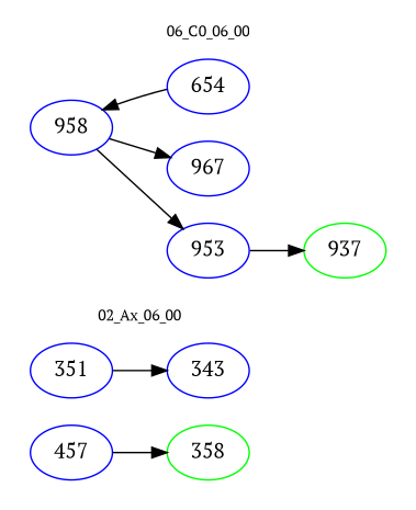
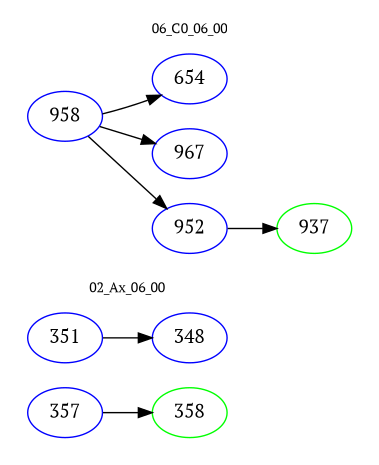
  digraph {
    fontname="PT Serif"
    rankdir=LR
    node [color=blue fontname="PT Serif"]
    edge [color=black fontname="PT Serif"]
    n1 [label=351]
-   n2 [label=343]
-   n3 [label=457]
+   n2 [label=348]
+   n3 [label=357]
    n4 [color=green label=358]
    n5 [label=958]
-   n6 [label=953]
+   n6 [label=952]
    n7 [label=967]
    n8 [label=654]
    n9 [color=green label=937]
    subgraph cluster_1 {
      color=white
      fontsize=10
      label="02_Ax_06_00"
      n1
      n2
      n3
      n4
    }
    subgraph cluster_2 {
      color=white
      fontsize=10
      label="06_C0_06_00"
      n5
      n6
      n7
      n8
      n9
    }
    n1 -> n2
    n3 -> n4
    n5 -> n6
    n5 -> n7
-   n8 -> n5
+   n5 -> n8
    n6 -> n9
  }
